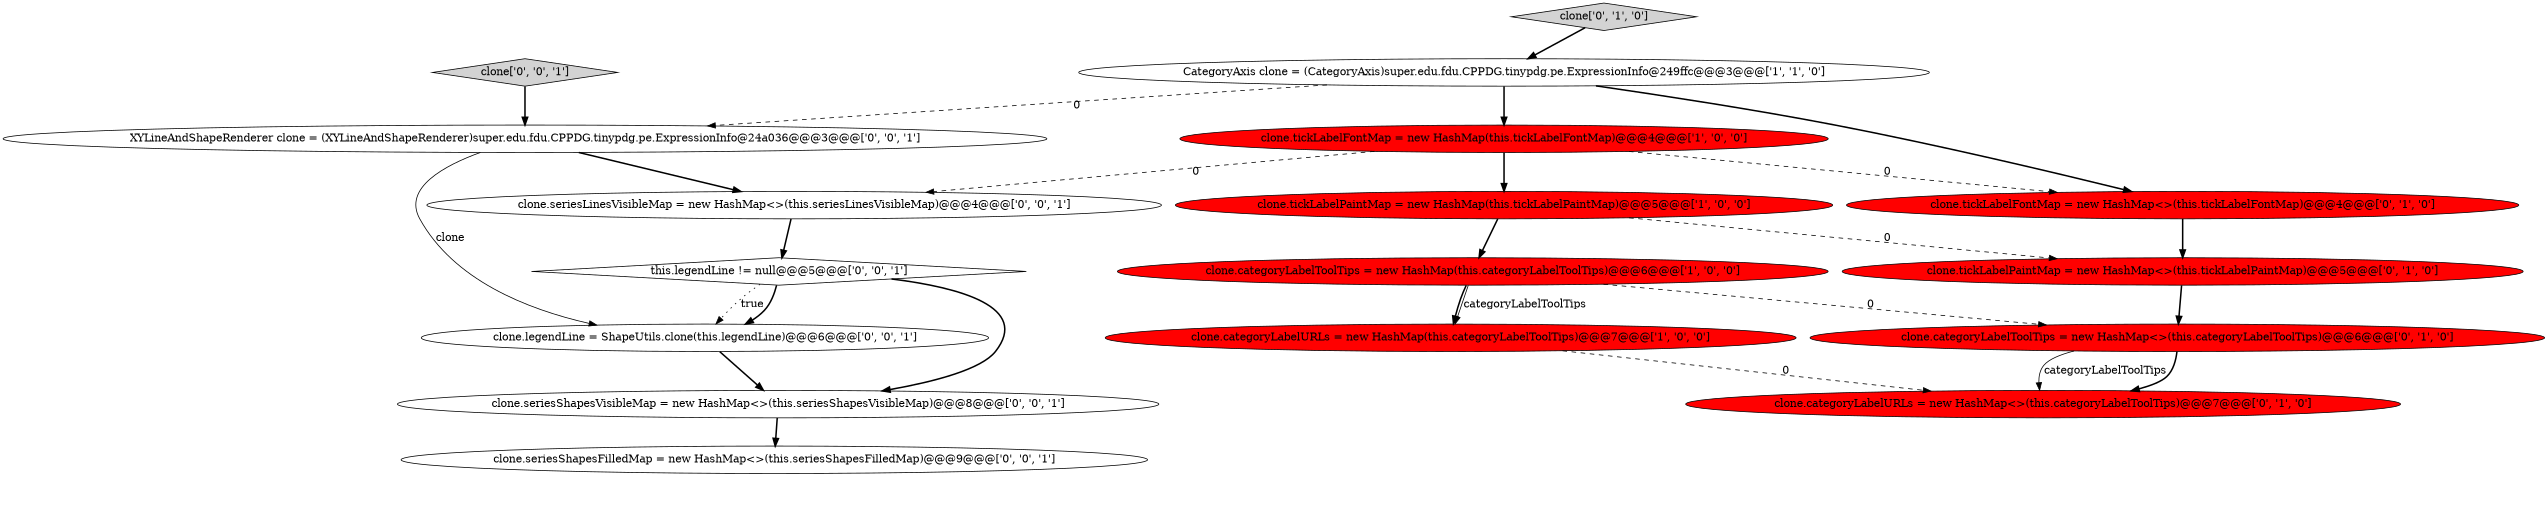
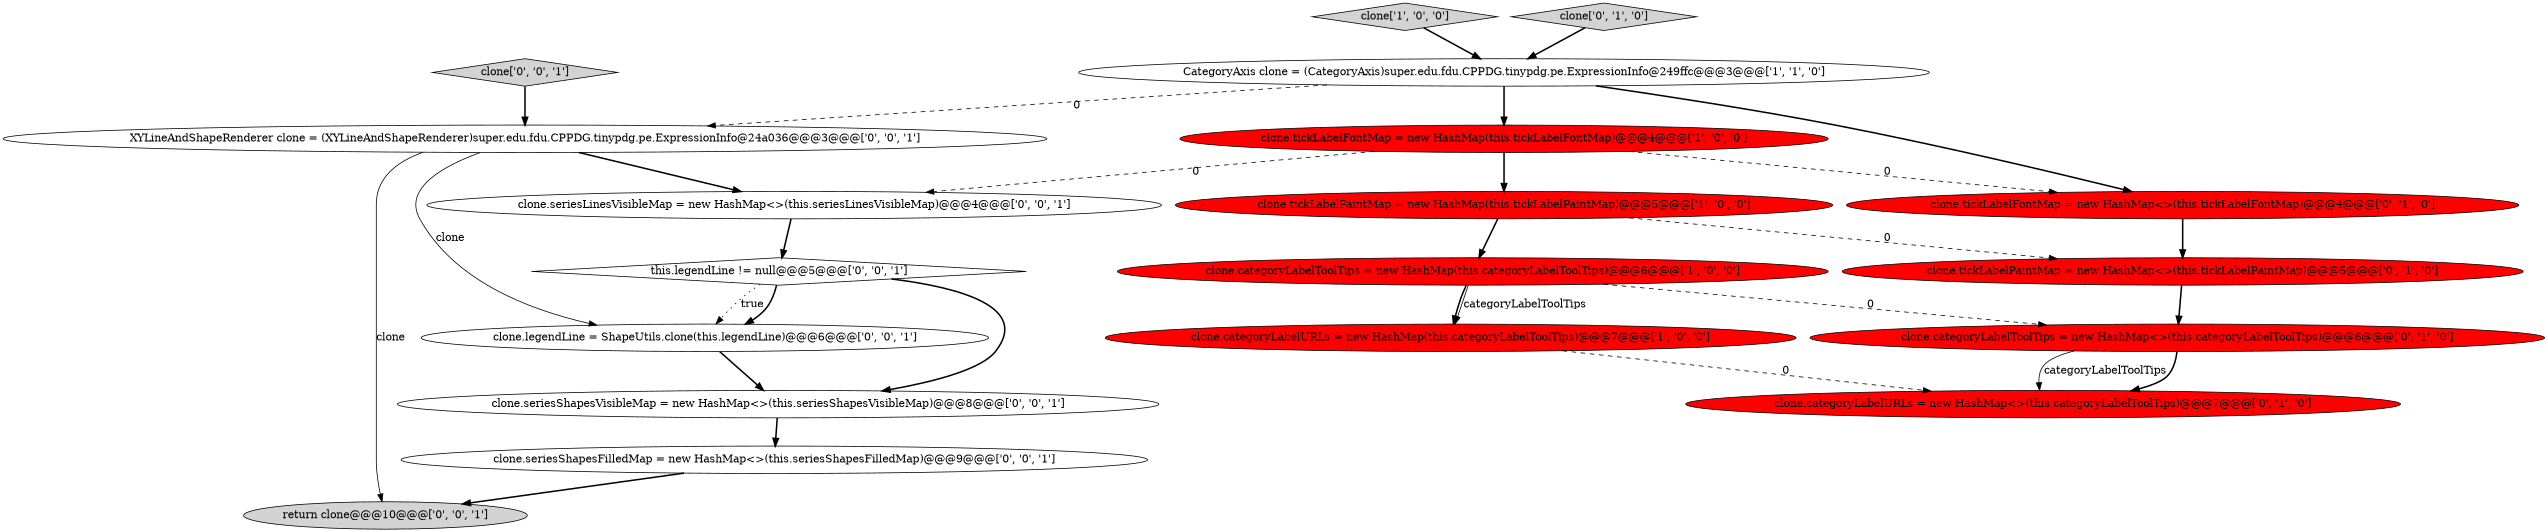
  digraph {
    node [fillcolor=red shape=ellipse style=filled]
    edge [style=bold]
    n1 [fillcolor=white label="CategoryAxis clone = (CategoryAxis)super.edu.fdu.CPPDG.tinypdg.pe.ExpressionInfo@249ffc@@@3@@@['1', '1', '0']"]
    n2 [fillcolor=white label="XYLineAndShapeRenderer clone = (XYLineAndShapeRenderer)super.edu.fdu.CPPDG.tinypdg.pe.ExpressionInfo@24a036@@@3@@@['0', '0', '1']"]
    n3 [label="clone.tickLabelFontMap = new HashMap(this.tickLabelFontMap)@@@4@@@['1', '0', '0']"]
    n4 [label="clone.tickLabelFontMap = new HashMap<>(this.tickLabelFontMap)@@@4@@@['0', '1', '0']"]
    n5 [fillcolor=white label="clone.legendLine = ShapeUtils.clone(this.legendLine)@@@6@@@['0', '0', '1']"]
+   n6 [fillcolor=lightgray label="return clone@@@10@@@['0', '0', '1']"]
    n7 [fillcolor=white label="clone.seriesLinesVisibleMap = new HashMap<>(this.seriesLinesVisibleMap)@@@4@@@['0', '0', '1']"]
    n8 [label="clone.tickLabelPaintMap = new HashMap(this.tickLabelPaintMap)@@@5@@@['1', '0', '0']"]
    n9 [label="clone.tickLabelPaintMap = new HashMap<>(this.tickLabelPaintMap)@@@5@@@['0', '1', '0']"]
    n10 [fillcolor=white label="clone.seriesShapesVisibleMap = new HashMap<>(this.seriesShapesVisibleMap)@@@8@@@['0', '0', '1']"]
    n11 [fillcolor=white label="clone.seriesShapesFilledMap = new HashMap<>(this.seriesShapesFilledMap)@@@9@@@['0', '0', '1']"]
    n12 [label="clone.categoryLabelURLs = new HashMap(this.categoryLabelToolTips)@@@7@@@['1', '0', '0']"]
    n13 [label="clone.categoryLabelURLs = new HashMap<>(this.categoryLabelToolTips)@@@7@@@['0', '1', '0']"]
    n14 [label="clone.categoryLabelToolTips = new HashMap(this.categoryLabelToolTips)@@@6@@@['1', '0', '0']"]
    n15 [label="clone.categoryLabelToolTips = new HashMap<>(this.categoryLabelToolTips)@@@6@@@['0', '1', '0']"]
    n16 [fillcolor=white label="this.legendLine != null@@@5@@@['0', '0', '1']" shape=diamond]
+   n17 [fillcolor=lightgray label="clone['1', '0', '0']" shape=diamond]
    n18 [fillcolor=lightgray label="clone['0', '1', '0']" shape=diamond]
    n19 [fillcolor=lightgray label="clone['0', '0', '1']" shape=diamond]
    n1 -> n2 [label=0 style=dashed]
    n1 -> n3
    n1 -> n4
    n2 -> n5 [label=clone style=solid]
+   n2 -> n6 [label=clone style=solid]
    n2 -> n7
    n3 -> n4 [label=0 style=dashed]
    n3 -> n7 [label=0 style=dashed]
    n3 -> n8
    n4 -> n9
    n5 -> n10
    n7 -> n16
    n8 -> n9 [label=0 style=dashed]
    n8 -> n14
    n9 -> n15
    n10 -> n11
+   n11 -> n6
    n12 -> n13 [label=0 style=dashed]
    n14 -> n12
    n14 -> n12 [label=categoryLabelToolTips style=solid]
    n14 -> n15 [label=0 style=dashed]
    n15 -> n13 [label=categoryLabelToolTips style=solid]
    n15 -> n13
    n16 -> n5 [label=true style=dotted]
    n16 -> n5
    n16 -> n10
+   n17 -> n1
    n18 -> n1
    n19 -> n2
  }
